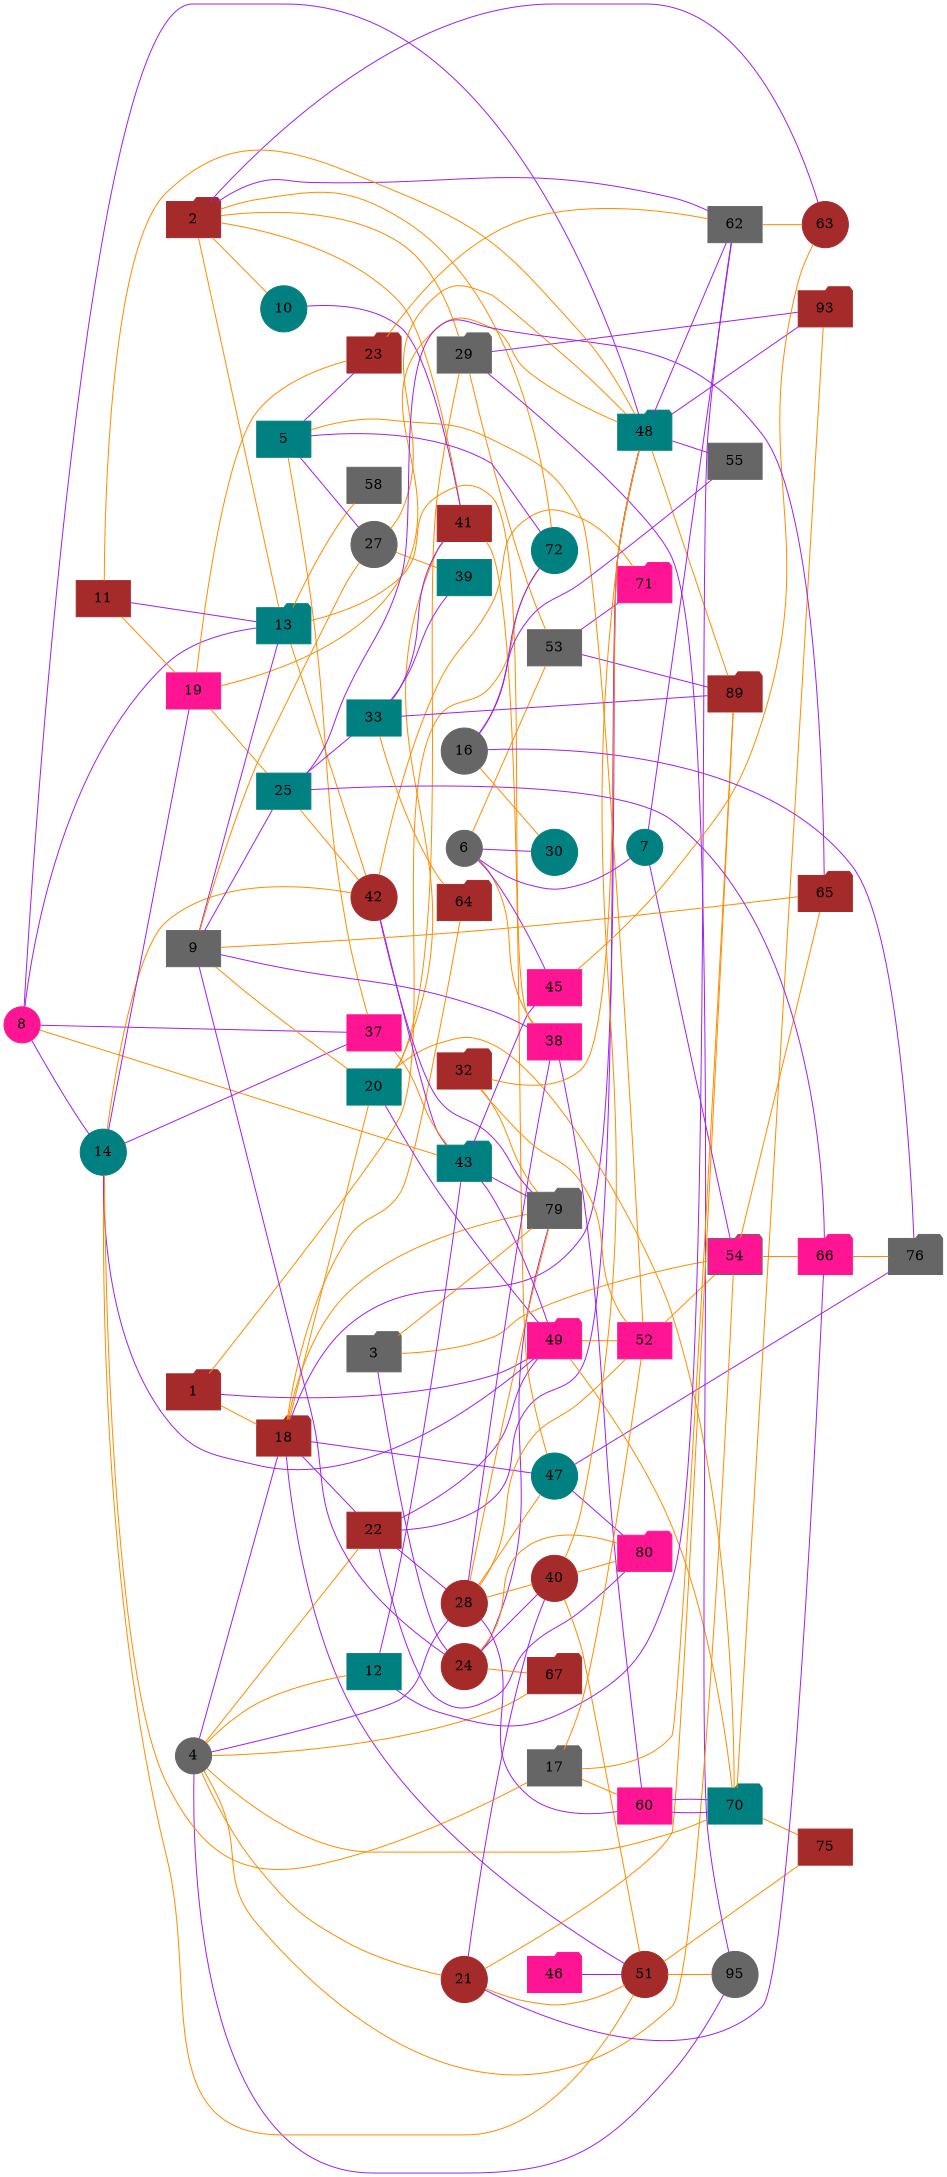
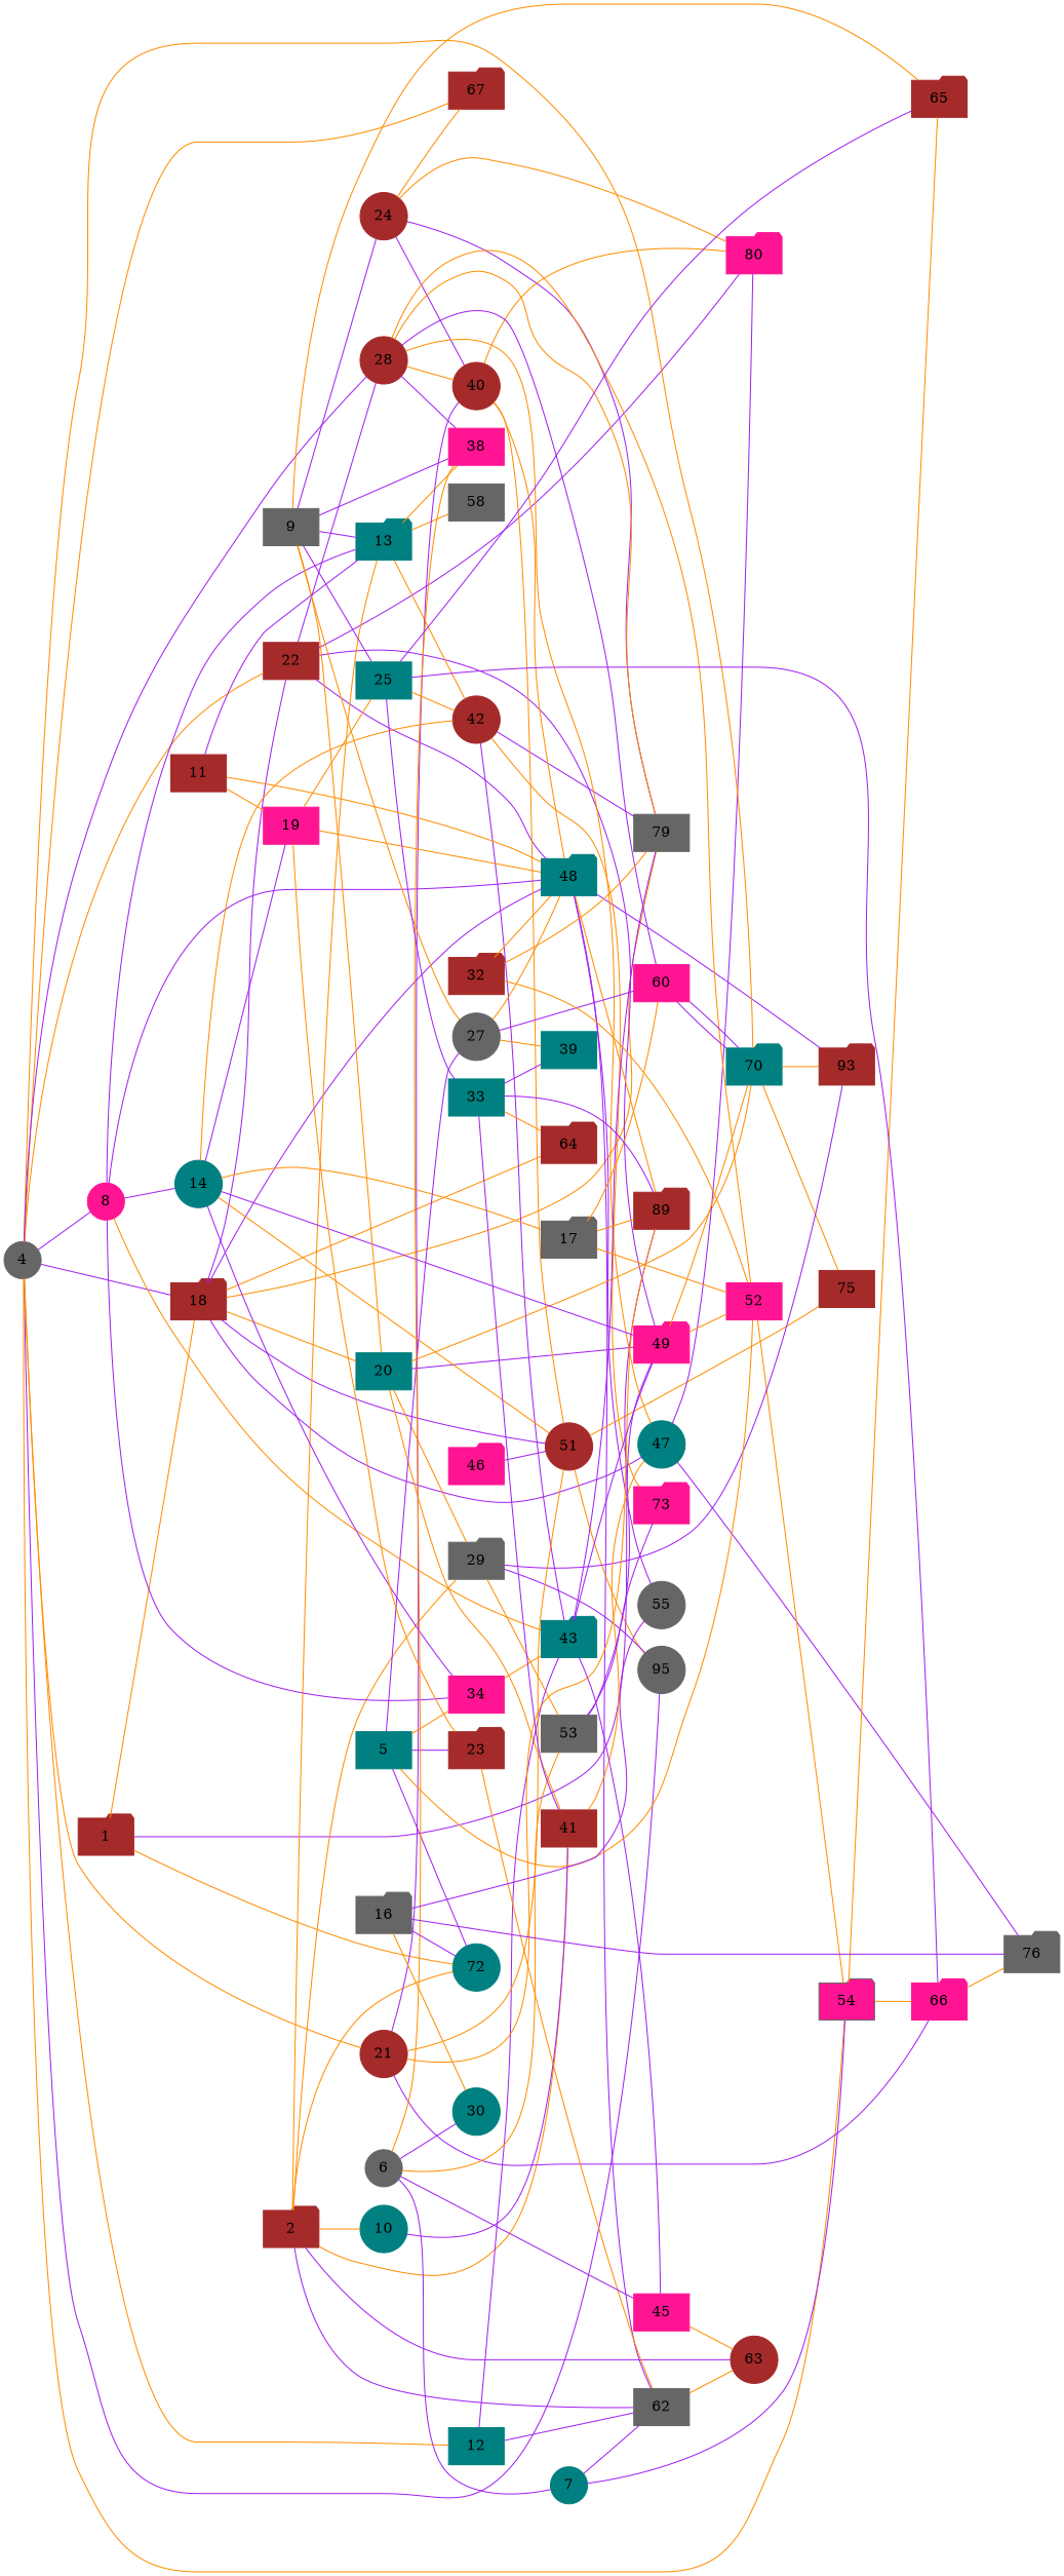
  graph {
    rankdir=LR
    node [color=brown shape=folder style=filled]
    edge [color=darkorange]
    18 [super="+81"]
-   79 [color=gray40 super="+85"]
+   79 [color=gray40 shape=box super="+85"]
    22 [shape=box super="+31"]
    48 [color=teal super="+82"]
    20 [color=teal shape=box]
    51 [shape=circle super="+56"]
    47 [color=teal shape=circle super="+61"]
    64
    1
    49 [color=deeppink super="+50"]
    72 [color=teal shape=circle]
    70 [color=teal super="+77"]
    52 [color=deeppink shape=box super="+92"]
    2 [super="+78"]
    10 [color=teal shape=circle]
    13 [color=teal super="+84"]
    29 [color=gray40 super="+57"]
    41 [shape=box]
    62 [color=gray40 shape=box]
    63 [shape=circle super="+68"]
    38 [color=deeppink shape=box]
    58 [color=gray40 shape=box]
    42 [shape=circle]
    95 [color=gray40 shape=circle]
    53 [color=gray40 shape=box]
    93
    24 [shape=circle super="+35"]
    67
    40 [shape=circle super="+44"]
    80 [color=deeppink]
-   3 [color=gray40]
    54 [color=gray40 fillcolor=deeppink super="+73"]
    65
    66 [color=deeppink]
    4 [color=gray40 shape=circle super="+69"]
    8 [color=deeppink shape=circle super="+86"]
    12 [color=teal shape=box]
    21 [shape=circle super="+94"]
    28 [shape=circle super="+88"]
-   34 [color=deeppink shape=box super="+91" label=37]
+   34 [color=deeppink shape=box super="+91"]
    14 [color=teal shape=circle super="+26"]
    43 [color=teal super="+90"]
    89
    60 [color=deeppink shape=box]
    75 [shape=box]
    5 [color=teal shape=box super="+15"]
    23
    27 [color=gray40 shape=circle]
    39 [color=teal shape=box]
    6 [color=gray40 shape=circle super="+36"]
    7 [color=teal shape=circle]
    30 [color=teal shape=circle]
    45 [color=deeppink shape=box]
-   71 [color=deeppink]
+   71 [color=deeppink label=73]
    19 [color=deeppink shape=box super="+83"]
    17 [color=gray40]
-   55 [color=gray40 shape=box]
+   55 [color=gray40 shape=circle]
    9 [color=gray40 shape=box super="+87"]
    25 [color=teal shape=box super="+74"]
    33 [color=teal shape=box]
    11 [shape=box super="+59"]
-   16 [color=gray40 shape=circle]
+   16 [color=gray40]
    76 [color=gray40]
    32
    46 [color=deeppink]
    18 -- 79
    18 -- 22 [color=purple]
    18 -- 48 [color=purple]
    18 -- 20
    18 -- 51 [color=purple]
    18 -- 47 [color=purple]
    18 -- 64
    22 -- 48 [color=purple]
    22 -- 49 [color=purple]
    22 -- 80 [color=purple]
    22 -- 28 [color=purple]
    48 -- 62 [color=purple]
    48 -- 93 [color=purple]
    48 -- 89
    48 -- 55 [color=purple]
    20 -- 49 [color=purple]
    20 -- 70
    20 -- 29
    20 -- 41
    51 -- 95
    51 -- 75
    47 -- 80 [color=purple]
    47 -- 76 [color=purple]
    1 -- 18
    1 -- 49 [color=purple]
    1 -- 72
    49 -- 70
    49 -- 52
    70 -- 93
    70 -- 75
    52 -- 54
    2 -- 72
    2 -- 10
    2 -- 13
    2 -- 29
    2 -- 41
    2 -- 62 [color=purple]
    2 -- 63 [color=purple]
    10 -- 41 [color=purple]
    13 -- 38
    13 -- 58
    13 -- 42
    29 -- 95 [color=purple]
    29 -- 53
    29 -- 93 [color=purple]
    41 -- 47
    62 -- 63
    42 -- 79 [color=purple]
    42 -- 43 [color=purple]
    42 -- 71
    53 -- 89 [color=purple]
    53 -- 71 [color=purple]
    24 -- 79 [color=purple]
    24 -- 67
    24 -- 40 [color=purple]
    24 -- 80
    40 -- 48
    40 -- 51
    40 -- 80
-   3 -- 79
-   3 -- 24 [color=purple]
-   3 -- 54
    54 -- 65
    54 -- 66
    66 -- 76
    4 -- 18 [color=purple]
    4 -- 22
    4 -- 70
    4 -- 95 [color=purple]
    4 -- 67
    4 -- 54
+   4 -- 8 [color=purple]
    4 -- 12
    4 -- 21
    4 -- 28 [color=purple]
    8 -- 48 [color=purple]
    8 -- 13 [color=purple]
    8 -- 34 [color=purple]
    8 -- 14 [color=purple]
    8 -- 43
    12 -- 62 [color=purple]
    12 -- 43 [color=purple]
    21 -- 51
    21 -- 40 [color=purple]
    21 -- 66 [color=purple]
    21 -- 89
    28 -- 79
    28 -- 47
    28 -- 52
    28 -- 38 [color=purple]
    28 -- 40
    28 -- 60 [color=purple]
    34 -- 43
    14 -- 51
    14 -- 49 [color=purple]
    14 -- 42 [weight=2]
    14 -- 34 [color=purple weight=2]
    14 -- 19 [color=purple]
    14 -- 17
    43 -- 79 [color=purple]
    43 -- 49 [color=purple]
    43 -- 45 [color=purple]
    60 -- 70 [color=purple]
    60 -- 70 [color=purple]
    5 -- 72 [color=purple]
    5 -- 52
    5 -- 34
    5 -- 23 [color=purple]
    5 -- 27 [color=purple]
    23 -- 62
    27 -- 48
-   38 -- 60 [color=purple]
+   27 -- 60 [color=purple]
    27 -- 39
    6 -- 38
    6 -- 53
    6 -- 7 [color=purple]
    6 -- 30 [color=purple]
    6 -- 45 [color=purple]
    7 -- 62 [color=purple]
    7 -- 54 [color=purple]
    45 -- 63
    19 -- 48
    19 -- 23
    19 -- 25
    17 -- 52
    17 -- 89
    17 -- 60
    9 -- 20
    9 -- 13 [color=purple]
    9 -- 38 [color=purple]
    9 -- 24 [color=purple]
    9 -- 65
    9 -- 27
    9 -- 25 [color=purple]
    25 -- 42
    25 -- 65 [color=purple]
    25 -- 66 [color=purple]
    25 -- 33 [color=purple]
    33 -- 64
    33 -- 41 [color=purple]
    33 -- 89 [color=purple]
    33 -- 39 [color=purple]
    11 -- 48
    11 -- 13 [color=purple]
    11 -- 19 [weight=2]
    16 -- 72 [color=purple]
    16 -- 30
    16 -- 55 [color=purple]
    16 -- 76 [color=purple]
    32 -- 79
    32 -- 48
    32 -- 52
    46 -- 51 [color=purple weight=2]
  }
